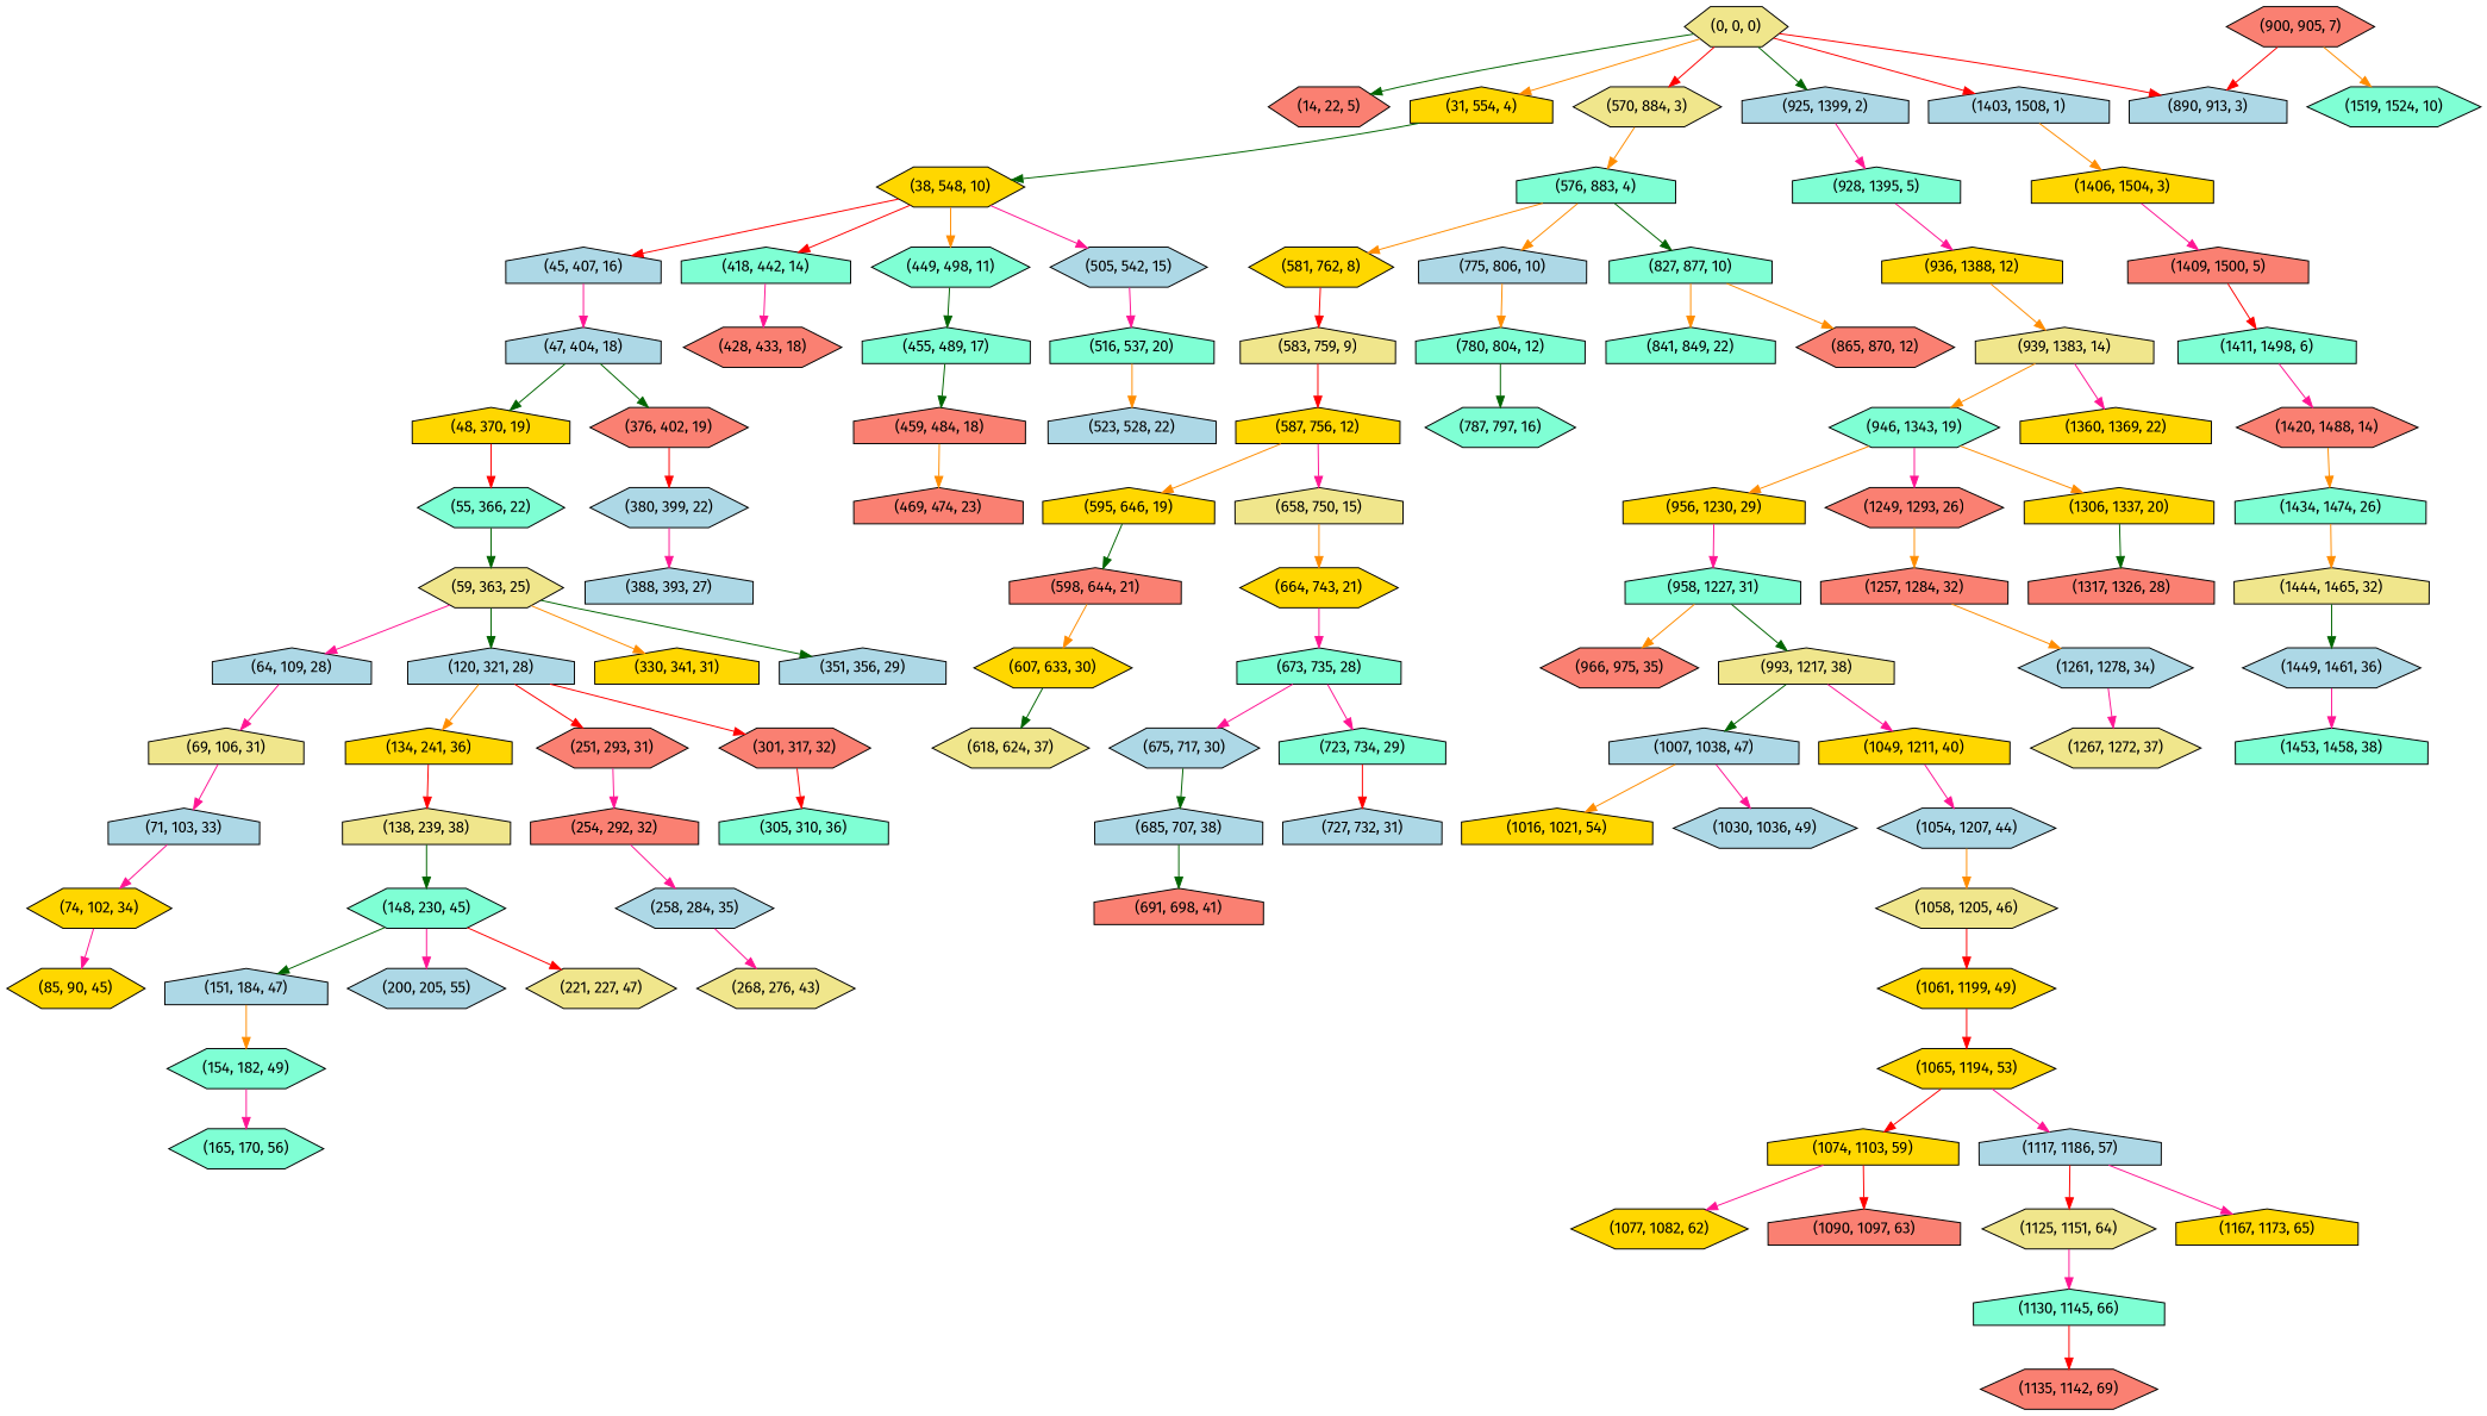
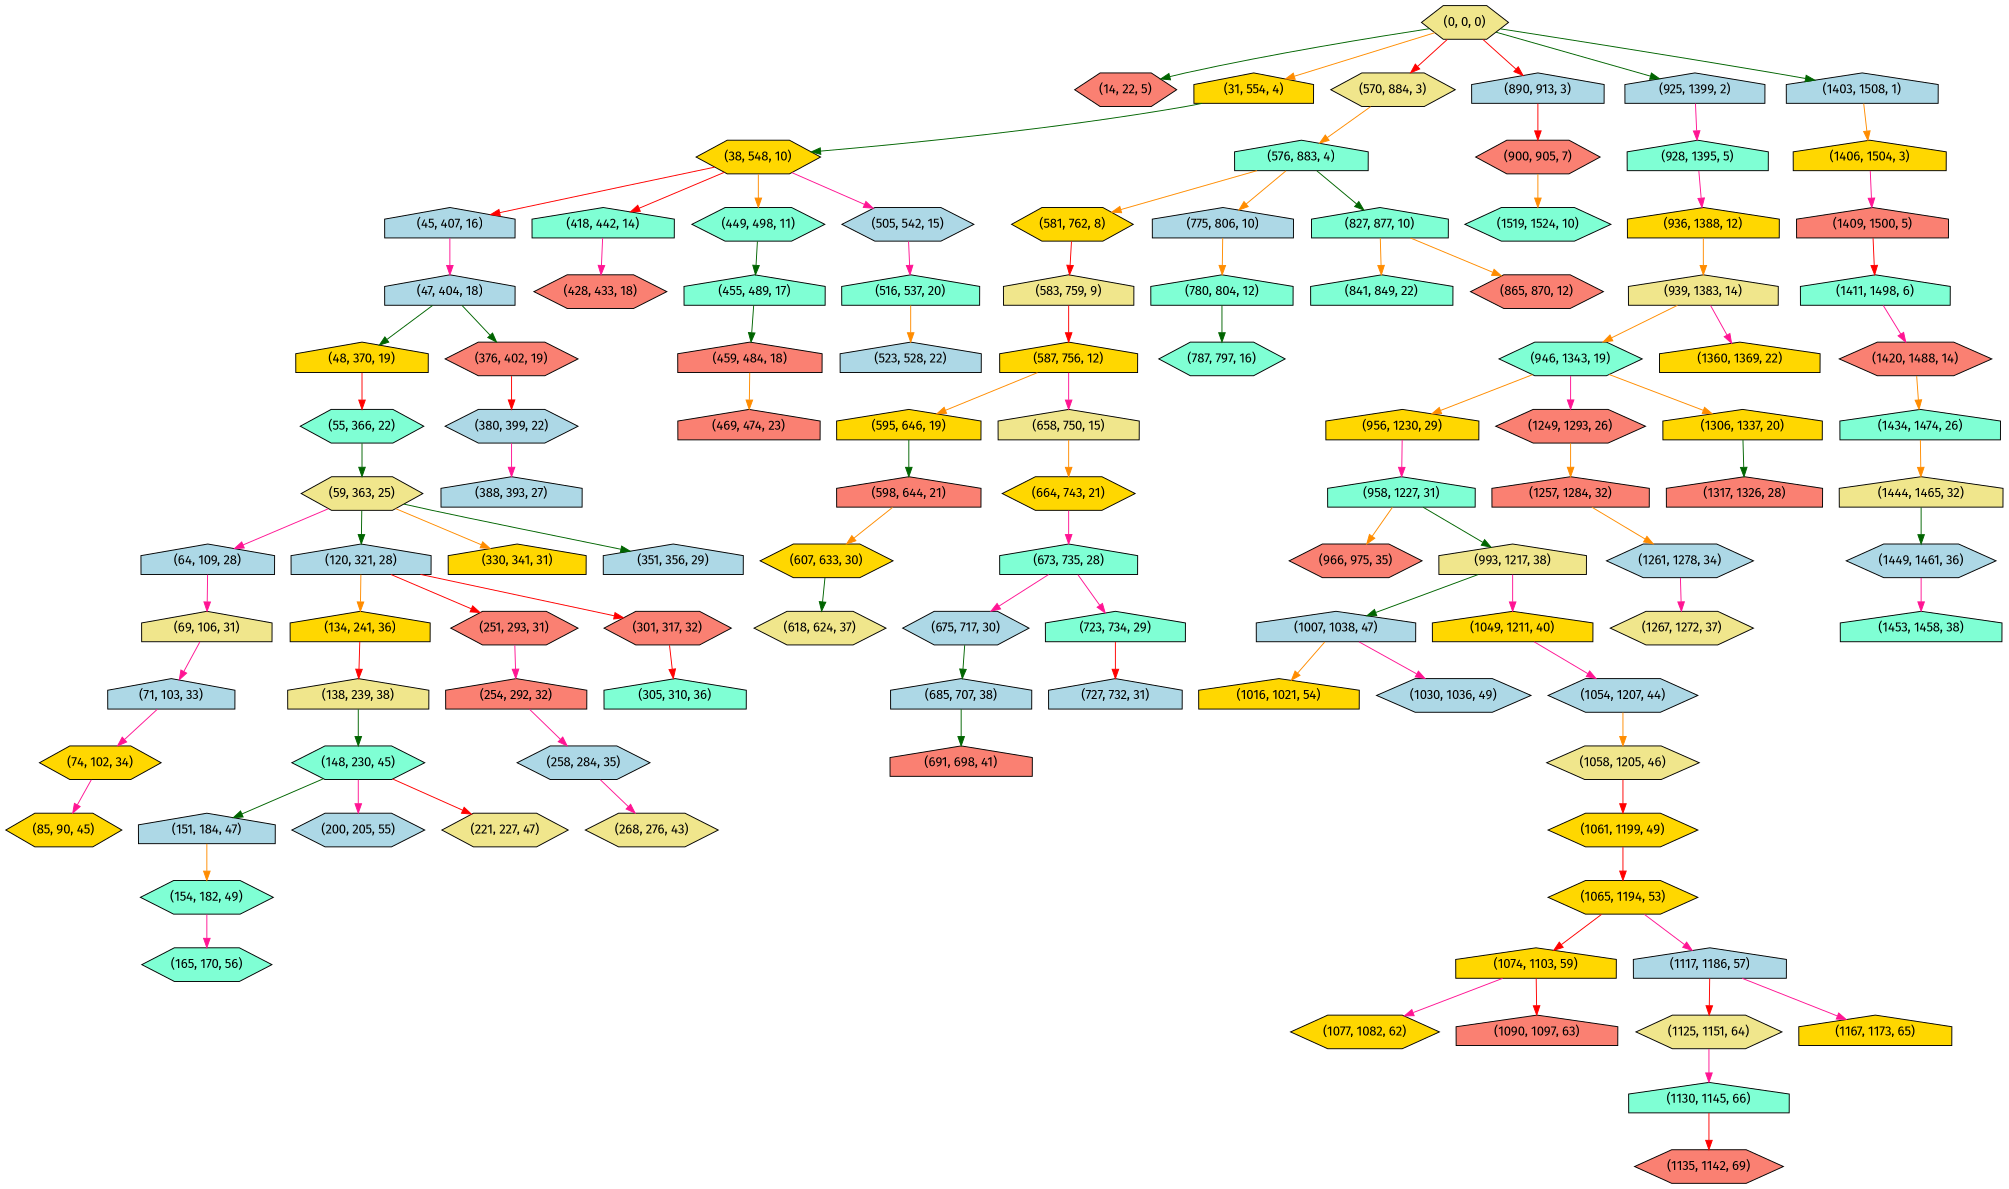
  digraph {
    fontname="Fira Sans"
    node [fillcolor=lightblue fontname="Fira Sans" shape=house style=filled]
    edge [color=deeppink fontname="Fira Sans"]
    "(0, 0, 0)" [fillcolor=khaki shape=hexagon]
    "(14, 22, 5)" [fillcolor=salmon shape=hexagon]
    "(31, 554, 4)" [fillcolor=gold]
    "(570, 884, 3)" [fillcolor=khaki shape=hexagon]
    "(890, 913, 3)"
    "(925, 1399, 2)"
    "(1403, 1508, 1)"
    "(38, 548, 10)" [fillcolor=gold shape=hexagon]
    "(576, 883, 4)" [fillcolor=aquamarine]
    "(900, 905, 7)" [fillcolor=salmon shape=hexagon]
    "(928, 1395, 5)" [fillcolor=aquamarine]
    "(1406, 1504, 3)" [fillcolor=gold]
    "(1519, 1524, 10)" [fillcolor=aquamarine shape=hexagon]
    "(45, 407, 16)"
    "(418, 442, 14)" [fillcolor=aquamarine]
    "(449, 498, 11)" [fillcolor=aquamarine shape=hexagon]
    "(505, 542, 15)" [shape=hexagon]
    "(47, 404, 18)"
    "(428, 433, 18)" [fillcolor=salmon shape=hexagon]
    "(455, 489, 17)" [fillcolor=aquamarine]
    "(516, 537, 20)" [fillcolor=aquamarine]
    "(48, 370, 19)" [fillcolor=gold]
    "(376, 402, 19)" [fillcolor=salmon shape=hexagon]
    "(55, 366, 22)" [fillcolor=aquamarine shape=hexagon]
    "(380, 399, 22)" [shape=hexagon]
    "(59, 363, 25)" [fillcolor=khaki shape=hexagon]
    "(64, 109, 28)"
    "(120, 321, 28)"
    "(330, 341, 31)" [fillcolor=gold]
    "(351, 356, 29)"
    "(69, 106, 31)" [fillcolor=khaki]
    "(134, 241, 36)" [fillcolor=gold]
    "(251, 293, 31)" [fillcolor=salmon shape=hexagon]
    "(301, 317, 32)" [fillcolor=salmon shape=hexagon]
    "(71, 103, 33)"
    "(74, 102, 34)" [fillcolor=gold shape=hexagon]
    "(85, 90, 45)" [fillcolor=gold shape=hexagon]
    "(138, 239, 38)" [fillcolor=khaki]
    "(254, 292, 32)" [fillcolor=salmon]
    "(305, 310, 36)" [fillcolor=aquamarine]
    "(148, 230, 45)" [fillcolor=aquamarine shape=hexagon]
    "(151, 184, 47)"
    "(200, 205, 55)" [shape=hexagon]
    "(221, 227, 47)" [fillcolor=khaki shape=hexagon]
    "(154, 182, 49)" [fillcolor=aquamarine shape=hexagon]
    "(165, 170, 56)" [fillcolor=aquamarine shape=hexagon]
    "(258, 284, 35)" [shape=hexagon]
    "(268, 276, 43)" [fillcolor=khaki shape=hexagon]
    "(388, 393, 27)"
    "(459, 484, 18)" [fillcolor=salmon]
    "(469, 474, 23)" [fillcolor=salmon]
    "(523, 528, 22)"
    "(581, 762, 8)" [fillcolor=gold shape=hexagon]
    "(775, 806, 10)"
    "(827, 877, 10)" [fillcolor=aquamarine]
    "(583, 759, 9)" [fillcolor=khaki]
    "(780, 804, 12)" [fillcolor=aquamarine]
    "(841, 849, 22)" [fillcolor=aquamarine]
    "(865, 870, 12)" [fillcolor=salmon shape=hexagon]
    "(587, 756, 12)" [fillcolor=gold]
    "(595, 646, 19)" [fillcolor=gold]
    "(658, 750, 15)" [fillcolor=khaki]
    "(598, 644, 21)" [fillcolor=salmon]
    "(664, 743, 21)" [fillcolor=gold shape=hexagon]
    "(607, 633, 30)" [fillcolor=gold shape=hexagon]
    "(618, 624, 37)" [fillcolor=khaki shape=hexagon]
    "(673, 735, 28)" [fillcolor=aquamarine]
    "(675, 717, 30)" [shape=hexagon]
    "(723, 734, 29)" [fillcolor=aquamarine]
    "(685, 707, 38)"
    "(727, 732, 31)"
    "(691, 698, 41)" [fillcolor=salmon]
    "(787, 797, 16)" [fillcolor=aquamarine shape=hexagon]
    "(936, 1388, 12)" [fillcolor=gold]
    "(939, 1383, 14)" [fillcolor=khaki]
    "(946, 1343, 19)" [fillcolor=aquamarine shape=hexagon]
    "(1360, 1369, 22)" [fillcolor=gold]
    "(956, 1230, 29)" [fillcolor=gold]
    "(1249, 1293, 26)" [fillcolor=salmon shape=hexagon]
    "(1306, 1337, 20)" [fillcolor=gold]
    "(958, 1227, 31)" [fillcolor=aquamarine]
    "(1257, 1284, 32)" [fillcolor=salmon]
    "(1317, 1326, 28)" [fillcolor=salmon]
    "(966, 975, 35)" [fillcolor=salmon shape=hexagon]
    "(993, 1217, 38)" [fillcolor=khaki]
    "(1007, 1038, 47)"
    "(1049, 1211, 40)" [fillcolor=gold]
    "(1016, 1021, 54)" [fillcolor=gold]
    "(1030, 1036, 49)" [shape=hexagon]
    "(1054, 1207, 44)" [shape=hexagon]
    "(1058, 1205, 46)" [fillcolor=khaki shape=hexagon]
    "(1061, 1199, 49)" [fillcolor=gold shape=hexagon]
    "(1065, 1194, 53)" [fillcolor=gold shape=hexagon]
    "(1074, 1103, 59)" [fillcolor=gold]
    "(1117, 1186, 57)"
    "(1077, 1082, 62)" [fillcolor=gold shape=hexagon]
    "(1090, 1097, 63)" [fillcolor=salmon]
    "(1125, 1151, 64)" [fillcolor=khaki shape=hexagon]
    "(1167, 1173, 65)" [fillcolor=gold]
    "(1130, 1145, 66)" [fillcolor=aquamarine]
    "(1135, 1142, 69)" [fillcolor=salmon shape=hexagon]
    "(1261, 1278, 34)" [shape=hexagon]
    "(1267, 1272, 37)" [fillcolor=khaki shape=hexagon]
    "(1409, 1500, 5)" [fillcolor=salmon]
    "(1411, 1498, 6)" [fillcolor=aquamarine]
    "(1420, 1488, 14)" [fillcolor=salmon shape=hexagon]
    "(1434, 1474, 26)" [fillcolor=aquamarine]
    "(1444, 1465, 32)" [fillcolor=khaki]
    "(1449, 1461, 36)" [shape=hexagon]
    "(1453, 1458, 38)" [fillcolor=aquamarine]
    "(0, 0, 0)" -> "(14, 22, 5)" [color=darkgreen]
    "(0, 0, 0)" -> "(31, 554, 4)" [color=darkorange]
    "(0, 0, 0)" -> "(570, 884, 3)" [color=red]
    "(0, 0, 0)" -> "(890, 913, 3)" [color=red]
    "(0, 0, 0)" -> "(925, 1399, 2)" [color=darkgreen]
-   "(0, 0, 0)" -> "(1403, 1508, 1)" [color=red]
+   "(0, 0, 0)" -> "(1403, 1508, 1)" [color=darkgreen]
    "(31, 554, 4)" -> "(38, 548, 10)" [color=darkgreen]
    "(570, 884, 3)" -> "(576, 883, 4)" [color=darkorange]
-   "(900, 905, 7)" -> "(890, 913, 3)" [color=red]
+   "(890, 913, 3)" -> "(900, 905, 7)" [color=red]
    "(925, 1399, 2)" -> "(928, 1395, 5)"
    "(1403, 1508, 1)" -> "(1406, 1504, 3)" [color=darkorange]
    "(38, 548, 10)" -> "(45, 407, 16)" [color=red]
    "(38, 548, 10)" -> "(418, 442, 14)" [color=red]
    "(38, 548, 10)" -> "(449, 498, 11)" [color=darkorange]
    "(38, 548, 10)" -> "(505, 542, 15)"
    "(576, 883, 4)" -> "(581, 762, 8)" [color=darkorange]
    "(576, 883, 4)" -> "(775, 806, 10)" [color=darkorange]
    "(576, 883, 4)" -> "(827, 877, 10)" [color=darkgreen]
    "(900, 905, 7)" -> "(1519, 1524, 10)" [color=darkorange]
    "(928, 1395, 5)" -> "(936, 1388, 12)"
    "(1406, 1504, 3)" -> "(1409, 1500, 5)"
    "(45, 407, 16)" -> "(47, 404, 18)"
    "(418, 442, 14)" -> "(428, 433, 18)"
    "(449, 498, 11)" -> "(455, 489, 17)" [color=darkgreen]
    "(505, 542, 15)" -> "(516, 537, 20)"
    "(47, 404, 18)" -> "(48, 370, 19)" [color=darkgreen]
    "(47, 404, 18)" -> "(376, 402, 19)" [color=darkgreen]
    "(455, 489, 17)" -> "(459, 484, 18)" [color=darkgreen]
    "(516, 537, 20)" -> "(523, 528, 22)" [color=darkorange]
    "(48, 370, 19)" -> "(55, 366, 22)" [color=red]
    "(376, 402, 19)" -> "(380, 399, 22)" [color=red]
    "(55, 366, 22)" -> "(59, 363, 25)" [color=darkgreen]
    "(380, 399, 22)" -> "(388, 393, 27)"
    "(59, 363, 25)" -> "(64, 109, 28)"
    "(59, 363, 25)" -> "(120, 321, 28)" [color=darkgreen]
    "(59, 363, 25)" -> "(330, 341, 31)" [color=darkorange]
    "(59, 363, 25)" -> "(351, 356, 29)" [color=darkgreen]
    "(64, 109, 28)" -> "(69, 106, 31)"
    "(120, 321, 28)" -> "(134, 241, 36)" [color=darkorange]
    "(120, 321, 28)" -> "(251, 293, 31)" [color=red]
    "(120, 321, 28)" -> "(301, 317, 32)" [color=red]
    "(69, 106, 31)" -> "(71, 103, 33)"
    "(134, 241, 36)" -> "(138, 239, 38)" [color=red]
    "(251, 293, 31)" -> "(254, 292, 32)"
    "(301, 317, 32)" -> "(305, 310, 36)" [color=red]
    "(71, 103, 33)" -> "(74, 102, 34)"
    "(74, 102, 34)" -> "(85, 90, 45)"
    "(138, 239, 38)" -> "(148, 230, 45)" [color=darkgreen]
    "(254, 292, 32)" -> "(258, 284, 35)"
    "(148, 230, 45)" -> "(151, 184, 47)" [color=darkgreen]
    "(148, 230, 45)" -> "(200, 205, 55)"
    "(148, 230, 45)" -> "(221, 227, 47)" [color=red]
    "(151, 184, 47)" -> "(154, 182, 49)" [color=darkorange]
    "(154, 182, 49)" -> "(165, 170, 56)"
    "(258, 284, 35)" -> "(268, 276, 43)"
    "(459, 484, 18)" -> "(469, 474, 23)" [color=darkorange]
    "(581, 762, 8)" -> "(583, 759, 9)" [color=red]
    "(775, 806, 10)" -> "(780, 804, 12)" [color=darkorange]
    "(827, 877, 10)" -> "(841, 849, 22)" [color=darkorange]
    "(827, 877, 10)" -> "(865, 870, 12)" [color=darkorange]
    "(583, 759, 9)" -> "(587, 756, 12)" [color=red]
    "(780, 804, 12)" -> "(787, 797, 16)" [color=darkgreen]
    "(587, 756, 12)" -> "(595, 646, 19)" [color=darkorange]
    "(587, 756, 12)" -> "(658, 750, 15)"
    "(595, 646, 19)" -> "(598, 644, 21)" [color=darkgreen]
    "(658, 750, 15)" -> "(664, 743, 21)" [color=darkorange]
    "(598, 644, 21)" -> "(607, 633, 30)" [color=darkorange]
    "(664, 743, 21)" -> "(673, 735, 28)"
    "(607, 633, 30)" -> "(618, 624, 37)" [color=darkgreen]
    "(673, 735, 28)" -> "(675, 717, 30)"
    "(673, 735, 28)" -> "(723, 734, 29)"
    "(675, 717, 30)" -> "(685, 707, 38)" [color=darkgreen]
    "(723, 734, 29)" -> "(727, 732, 31)" [color=red]
    "(685, 707, 38)" -> "(691, 698, 41)" [color=darkgreen]
    "(936, 1388, 12)" -> "(939, 1383, 14)" [color=darkorange]
    "(939, 1383, 14)" -> "(946, 1343, 19)" [color=darkorange]
    "(939, 1383, 14)" -> "(1360, 1369, 22)"
    "(946, 1343, 19)" -> "(956, 1230, 29)" [color=darkorange]
    "(946, 1343, 19)" -> "(1249, 1293, 26)"
    "(946, 1343, 19)" -> "(1306, 1337, 20)" [color=darkorange]
    "(956, 1230, 29)" -> "(958, 1227, 31)"
    "(1249, 1293, 26)" -> "(1257, 1284, 32)" [color=darkorange]
    "(1306, 1337, 20)" -> "(1317, 1326, 28)" [color=darkgreen]
    "(958, 1227, 31)" -> "(966, 975, 35)" [color=darkorange]
    "(958, 1227, 31)" -> "(993, 1217, 38)" [color=darkgreen]
    "(1257, 1284, 32)" -> "(1261, 1278, 34)" [color=darkorange]
    "(993, 1217, 38)" -> "(1007, 1038, 47)" [color=darkgreen]
    "(993, 1217, 38)" -> "(1049, 1211, 40)"
    "(1007, 1038, 47)" -> "(1016, 1021, 54)" [color=darkorange]
    "(1007, 1038, 47)" -> "(1030, 1036, 49)"
    "(1049, 1211, 40)" -> "(1054, 1207, 44)"
    "(1054, 1207, 44)" -> "(1058, 1205, 46)" [color=darkorange]
    "(1058, 1205, 46)" -> "(1061, 1199, 49)" [color=red]
    "(1061, 1199, 49)" -> "(1065, 1194, 53)" [color=red]
    "(1065, 1194, 53)" -> "(1074, 1103, 59)" [color=red]
    "(1065, 1194, 53)" -> "(1117, 1186, 57)"
    "(1074, 1103, 59)" -> "(1077, 1082, 62)"
    "(1074, 1103, 59)" -> "(1090, 1097, 63)" [color=red]
    "(1117, 1186, 57)" -> "(1125, 1151, 64)" [color=red]
    "(1117, 1186, 57)" -> "(1167, 1173, 65)"
    "(1125, 1151, 64)" -> "(1130, 1145, 66)"
    "(1130, 1145, 66)" -> "(1135, 1142, 69)" [color=red]
    "(1261, 1278, 34)" -> "(1267, 1272, 37)"
    "(1409, 1500, 5)" -> "(1411, 1498, 6)" [color=red]
    "(1411, 1498, 6)" -> "(1420, 1488, 14)"
    "(1420, 1488, 14)" -> "(1434, 1474, 26)" [color=darkorange]
    "(1434, 1474, 26)" -> "(1444, 1465, 32)" [color=darkorange]
    "(1444, 1465, 32)" -> "(1449, 1461, 36)" [color=darkgreen]
    "(1449, 1461, 36)" -> "(1453, 1458, 38)"
  }
